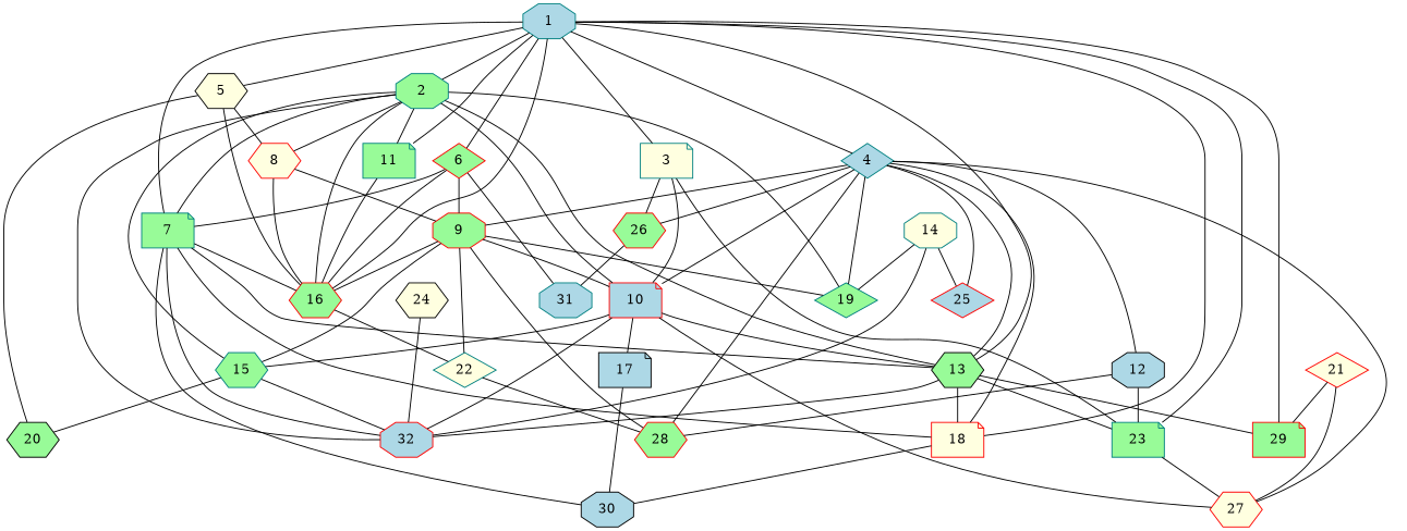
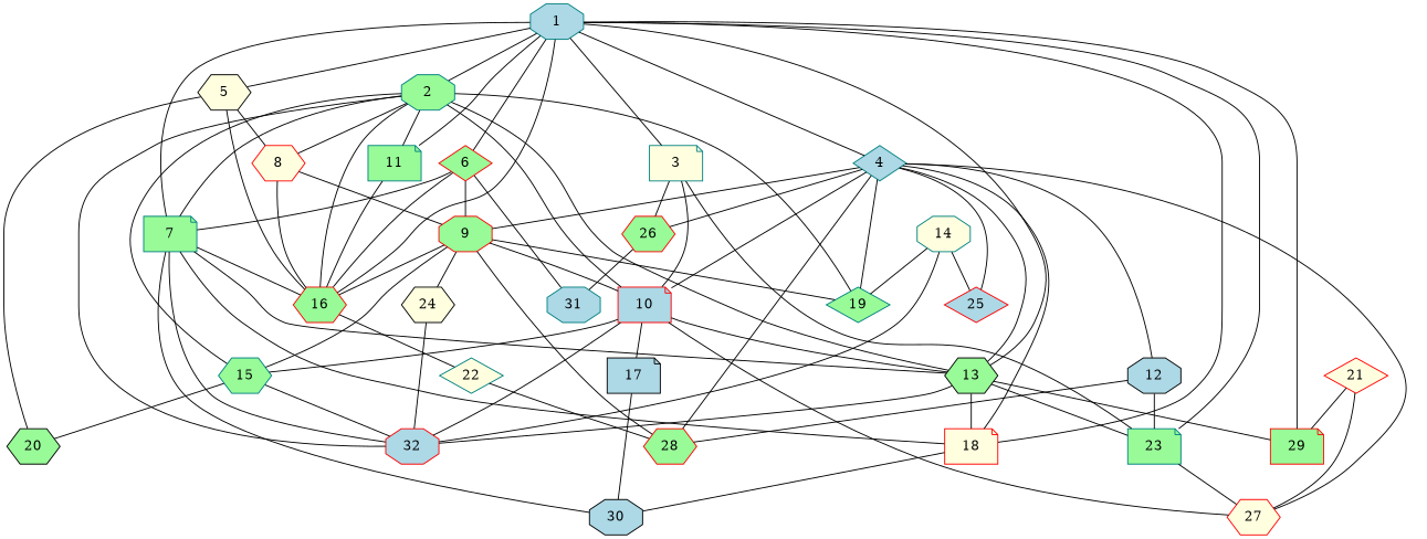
  graph {
    node [color=red fillcolor=palegreen shape=hexagon style=filled]
    edge [weight=1.0]
    1 [color=teal fillcolor=lightblue shape=octagon]
    2 [color=teal shape=octagon]
    3 [color=teal fillcolor=lightyellow shape=note]
    4 [color=teal fillcolor=lightblue shape=diamond]
    5 [color=black fillcolor=lightyellow]
    6 [shape=diamond]
    7 [color=teal shape=note]
    11 [color=teal shape=note]
    13 [color=black]
    16
    18 [fillcolor=lightyellow shape=note]
    23 [color=teal shape=note]
    29 [shape=note]
    8 [fillcolor=lightyellow]
    10 [fillcolor=lightblue shape=note]
    15 [color=teal]
    19 [color=teal shape=diamond]
    32 [fillcolor=lightblue shape=octagon]
    26
    9 [shape=octagon]
    12 [color=black fillcolor=lightblue shape=octagon]
    25 [fillcolor=lightblue shape=diamond]
    27 [fillcolor=lightyellow]
    28
    20 [color=black]
    31 [color=teal fillcolor=lightblue shape=octagon]
    30 [color=black fillcolor=lightblue shape=octagon]
    22 [color=teal fillcolor=lightyellow shape=diamond]
    17 [color=black fillcolor=lightblue shape=note]
    24 [color=black fillcolor=lightyellow]
    14 [color=teal fillcolor=lightyellow shape=octagon]
    21 [fillcolor=lightyellow shape=diamond]
    1 -- 2 [weight=2.0]
    1 -- 3
    1 -- 4
    1 -- 5
    1 -- 6
    1 -- 7
    1 -- 11
    1 -- 13 [weight=2.0]
    1 -- 16 [weight=3.0]
    1 -- 18
    1 -- 23
    1 -- 29
    2 -- 7
    2 -- 11
    2 -- 13
    2 -- 16
    2 -- 8
    2 -- 10 [weight=3.0]
    2 -- 15
    2 -- 19
    2 -- 32
    3 -- 23
    3 -- 10
    3 -- 26
    4 -- 13
    4 -- 18
    4 -- 10
    4 -- 19
    4 -- 26
    4 -- 9
    4 -- 12
    4 -- 25
    4 -- 27
    4 -- 28 [weight=2.0]
    5 -- 16 [weight=2.0]
    5 -- 8
    5 -- 20
    6 -- 7
    6 -- 16
    6 -- 9
    6 -- 31
    7 -- 13 [weight=2.0]
    7 -- 16 [weight=2.0]
    7 -- 18
    7 -- 32
    7 -- 30
    11 -- 16
    13 -- 18
    13 -- 23
    13 -- 29
    13 -- 32
    16 -- 22
    18 -- 30
    23 -- 27
    8 -- 16
    8 -- 9
    10 -- 13 [weight=2.0]
    10 -- 15
    10 -- 32
    10 -- 27
    10 -- 17
    15 -- 32
    15 -- 20
    26 -- 31
    9 -- 16
    9 -- 10
    9 -- 15
    9 -- 19
    9 -- 28
-   9 -- 22 [weight=2.0]
+   9 -- 24 [weight=2.0]
    12 -- 23
    12 -- 28
    22 -- 28
    17 -- 30
    24 -- 32
    14 -- 19
    14 -- 32
    14 -- 25
    21 -- 29
    21 -- 27
  }
